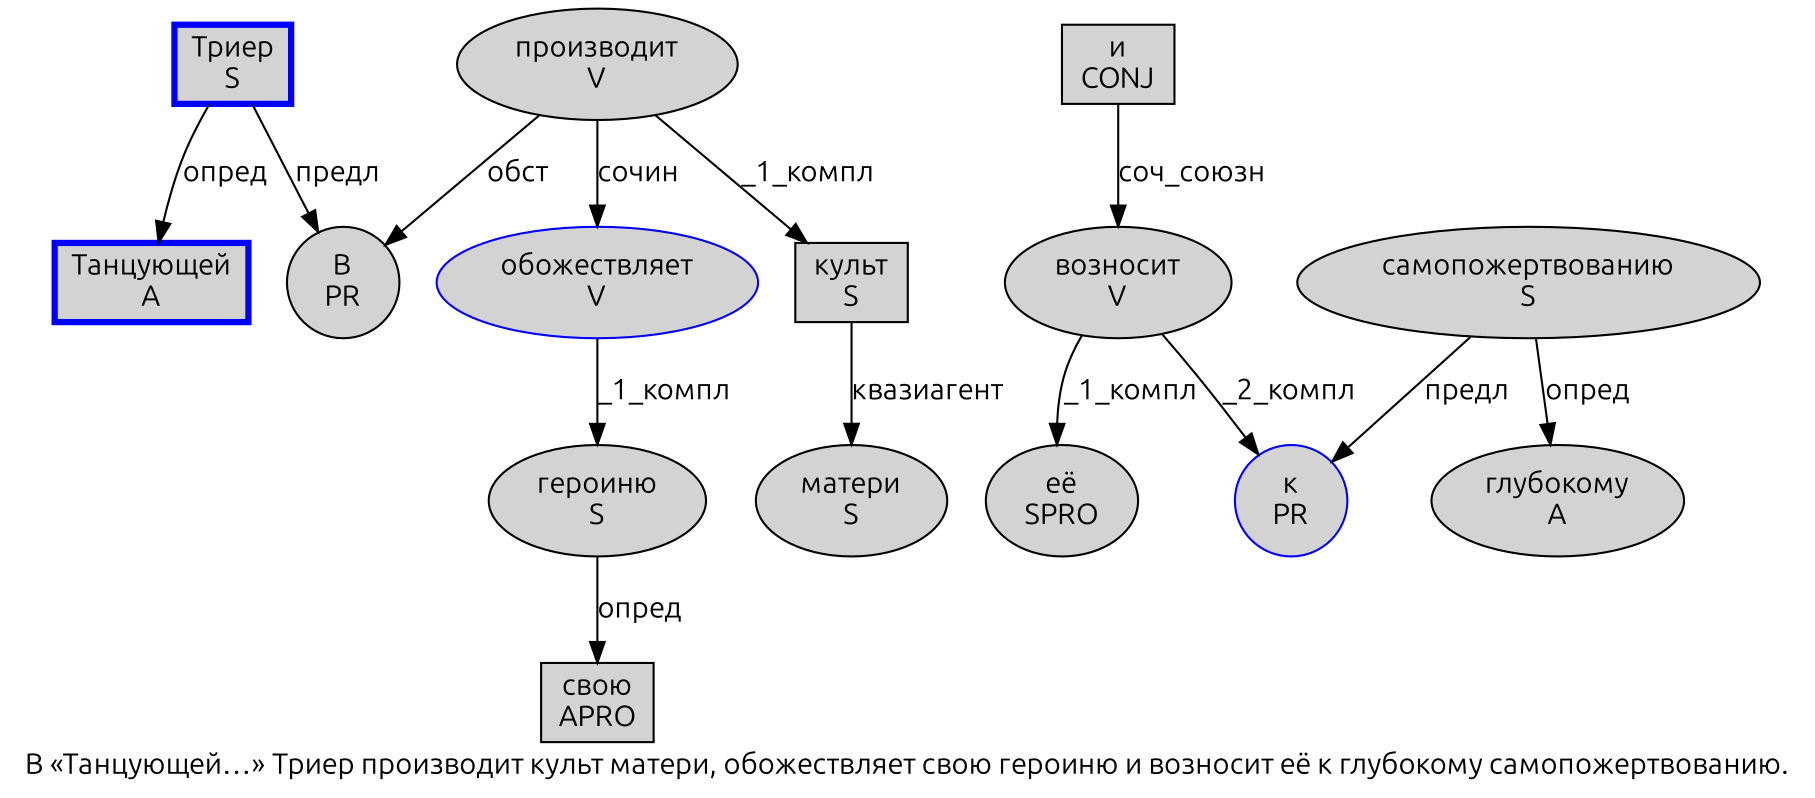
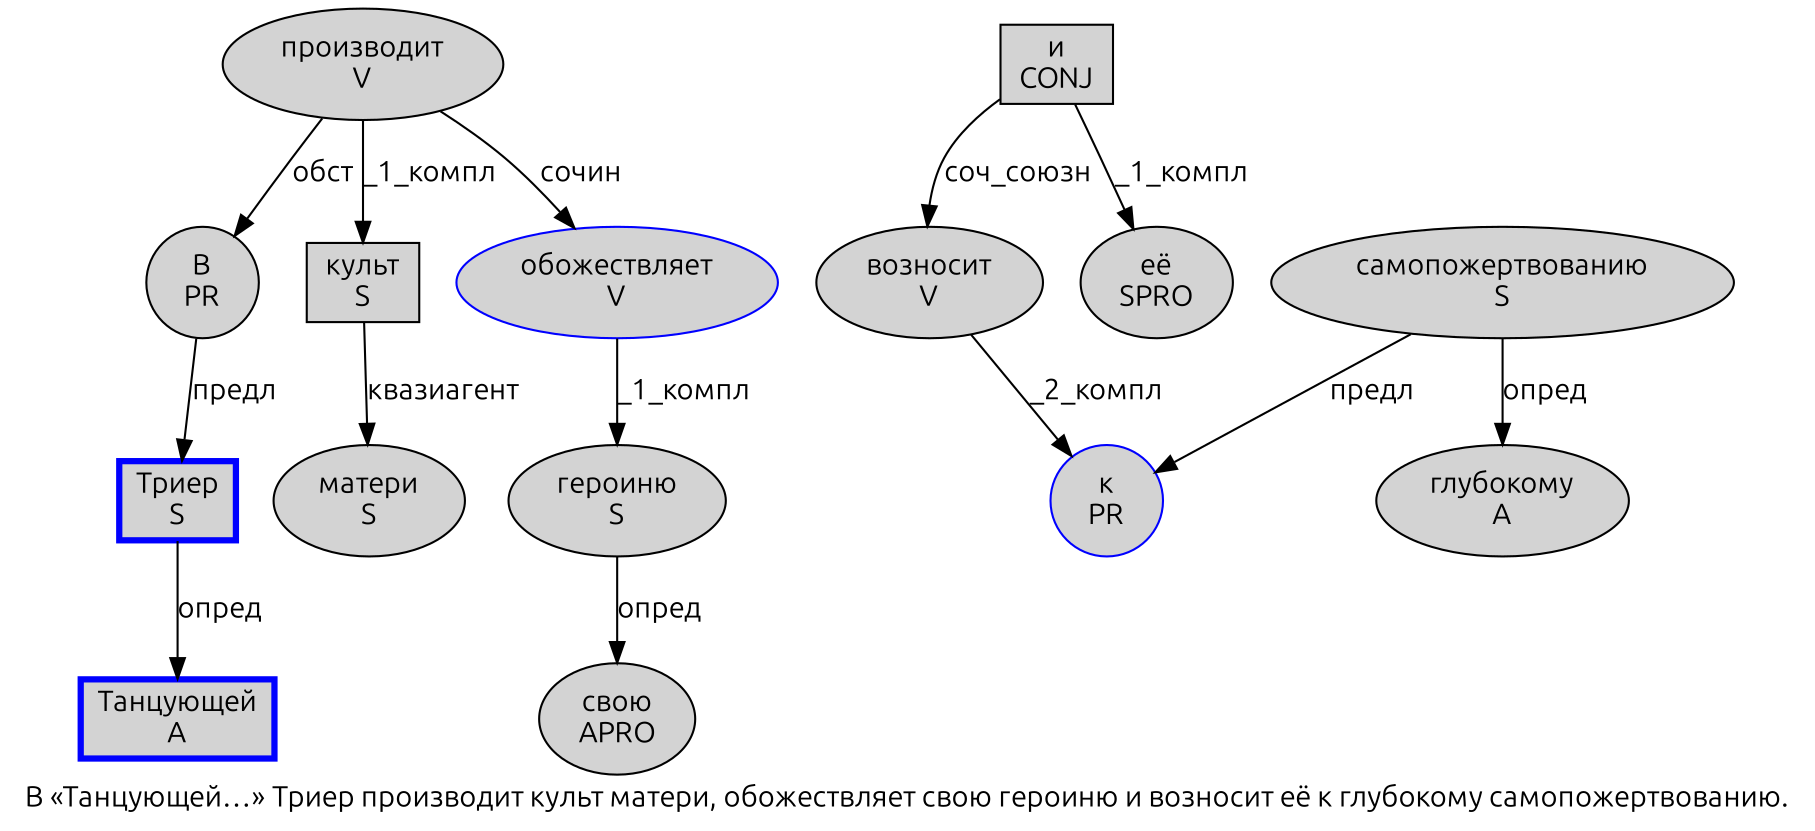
  digraph {
    fontname=Ubuntu
    label="В «Танцующей…» Триер производит культ матери, обожествляет свою героиню и возносит её к глубокому самопожертвованию."
    node [fillcolor=lightgray fontname=Ubuntu penwidth=1 shape=ellipse style=filled]
    edge [fontname=Ubuntu]
    n1 [label="В\nPR"]
    n2 [color=blue label="Триер\nS" penwidth=3 shape=box]
    n3 [color=blue label="Танцующей\nA" penwidth=3 shape=box]
    n4 [label="производит\nV"]
    n5 [label="культ\nS" shape=box]
    n6 [color=blue label="обожествляет\nV"]
    n7 [label="матери\nS"]
    n8 [label="героиню\nS"]
-   n9 [label="свою\nAPRO" shape=box]
+   n9 [label="свою\nAPRO"]
    n10 [label="и\nCONJ" shape=box]
    n11 [label="возносит\nV"]
    n12 [label="её\nSPRO"]
    n13 [color=blue label="к\nPR"]
    n14 [label="самопожертвованию\nS"]
    n15 [label="глубокому\nA"]
-   n2 -> n1 [label="предл"]
+   n1 -> n2 [label="предл"]
    n2 -> n3 [label="опред"]
    n4 -> n1 [label="обст"]
    n4 -> n5 [label="_1_компл"]
    n4 -> n6 [label="сочин"]
    n5 -> n7 [label="квазиагент"]
    n6 -> n8 [label="_1_компл"]
    n8 -> n9 [label="опред"]
    n10 -> n11 [label="соч_союзн"]
-   n11 -> n12 [label="_1_компл"]
+   n10 -> n12 [label="_1_компл"]
    n11 -> n13 [label="_2_компл"]
    n14 -> n13 [label="предл"]
    n14 -> n15 [label="опред"]
  }
